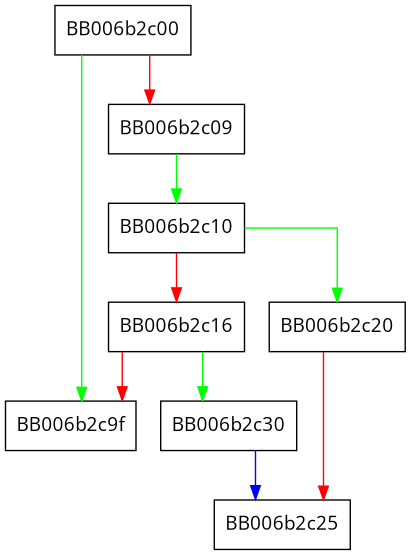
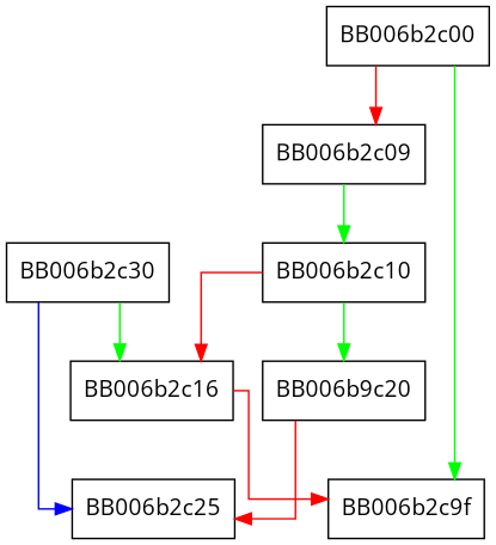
  digraph {
    fontname="Open Sans"
    splines=ortho
    node [fontname="Open Sans" shape=box]
    edge [color=green fontname="Open Sans"]
    n1 [label=BB006b2c9f]
    BB006b2c00
    BB006b2c09
    BB006b2c10
-   BB006b2c20
+   BB006b2c20 [label=BB006b9c20]
    BB006b2c16
    BB006b2c25
    BB006b2c30
    BB006b2c00 -> n1
    BB006b2c00 -> BB006b2c09 [color=red]
    BB006b2c09 -> BB006b2c10
    BB006b2c10 -> BB006b2c20
    BB006b2c10 -> BB006b2c16 [color=red]
    BB006b2c20 -> BB006b2c25 [color=red]
    BB006b2c16 -> n1 [color=red]
-   BB006b2c16 -> BB006b2c30
+   BB006b2c30 -> BB006b2c16
    BB006b2c30 -> BB006b2c25 [color=blue]
  }
